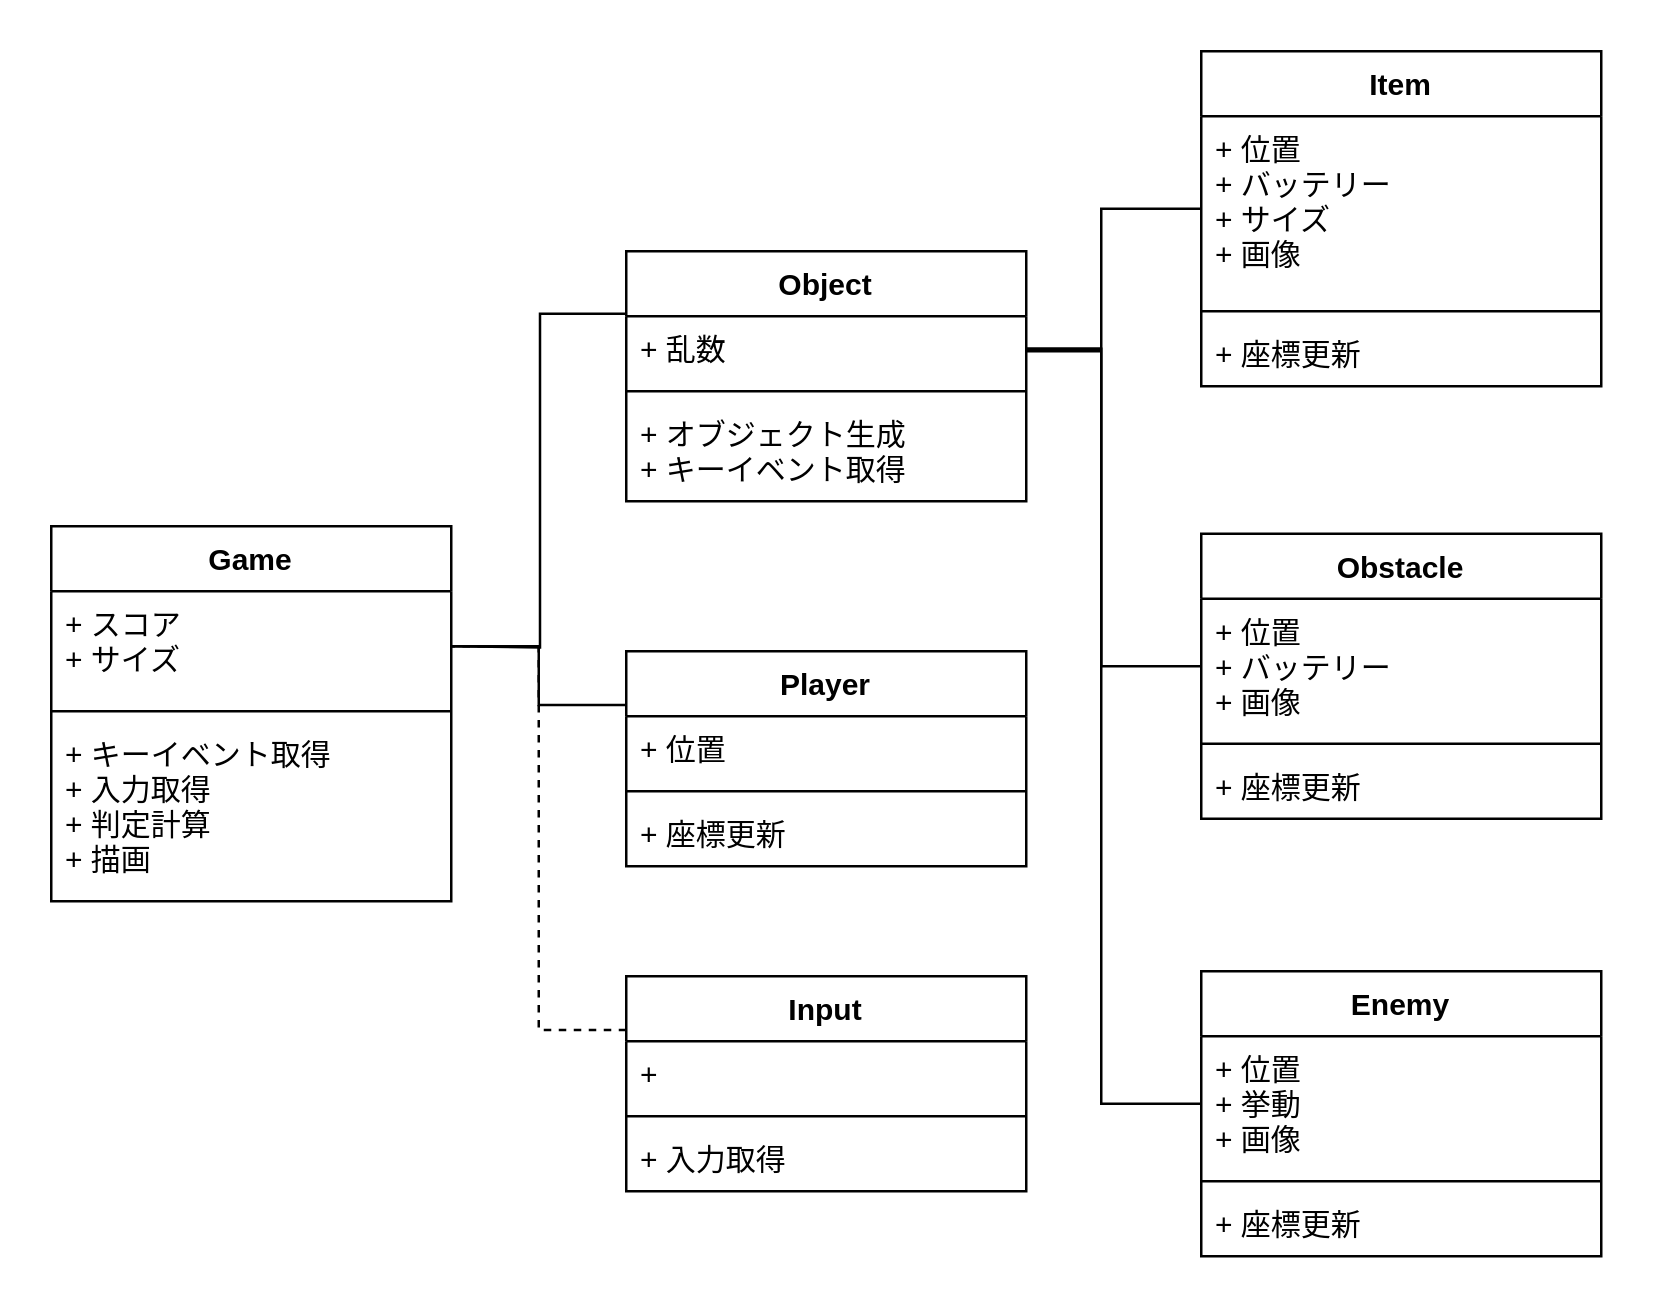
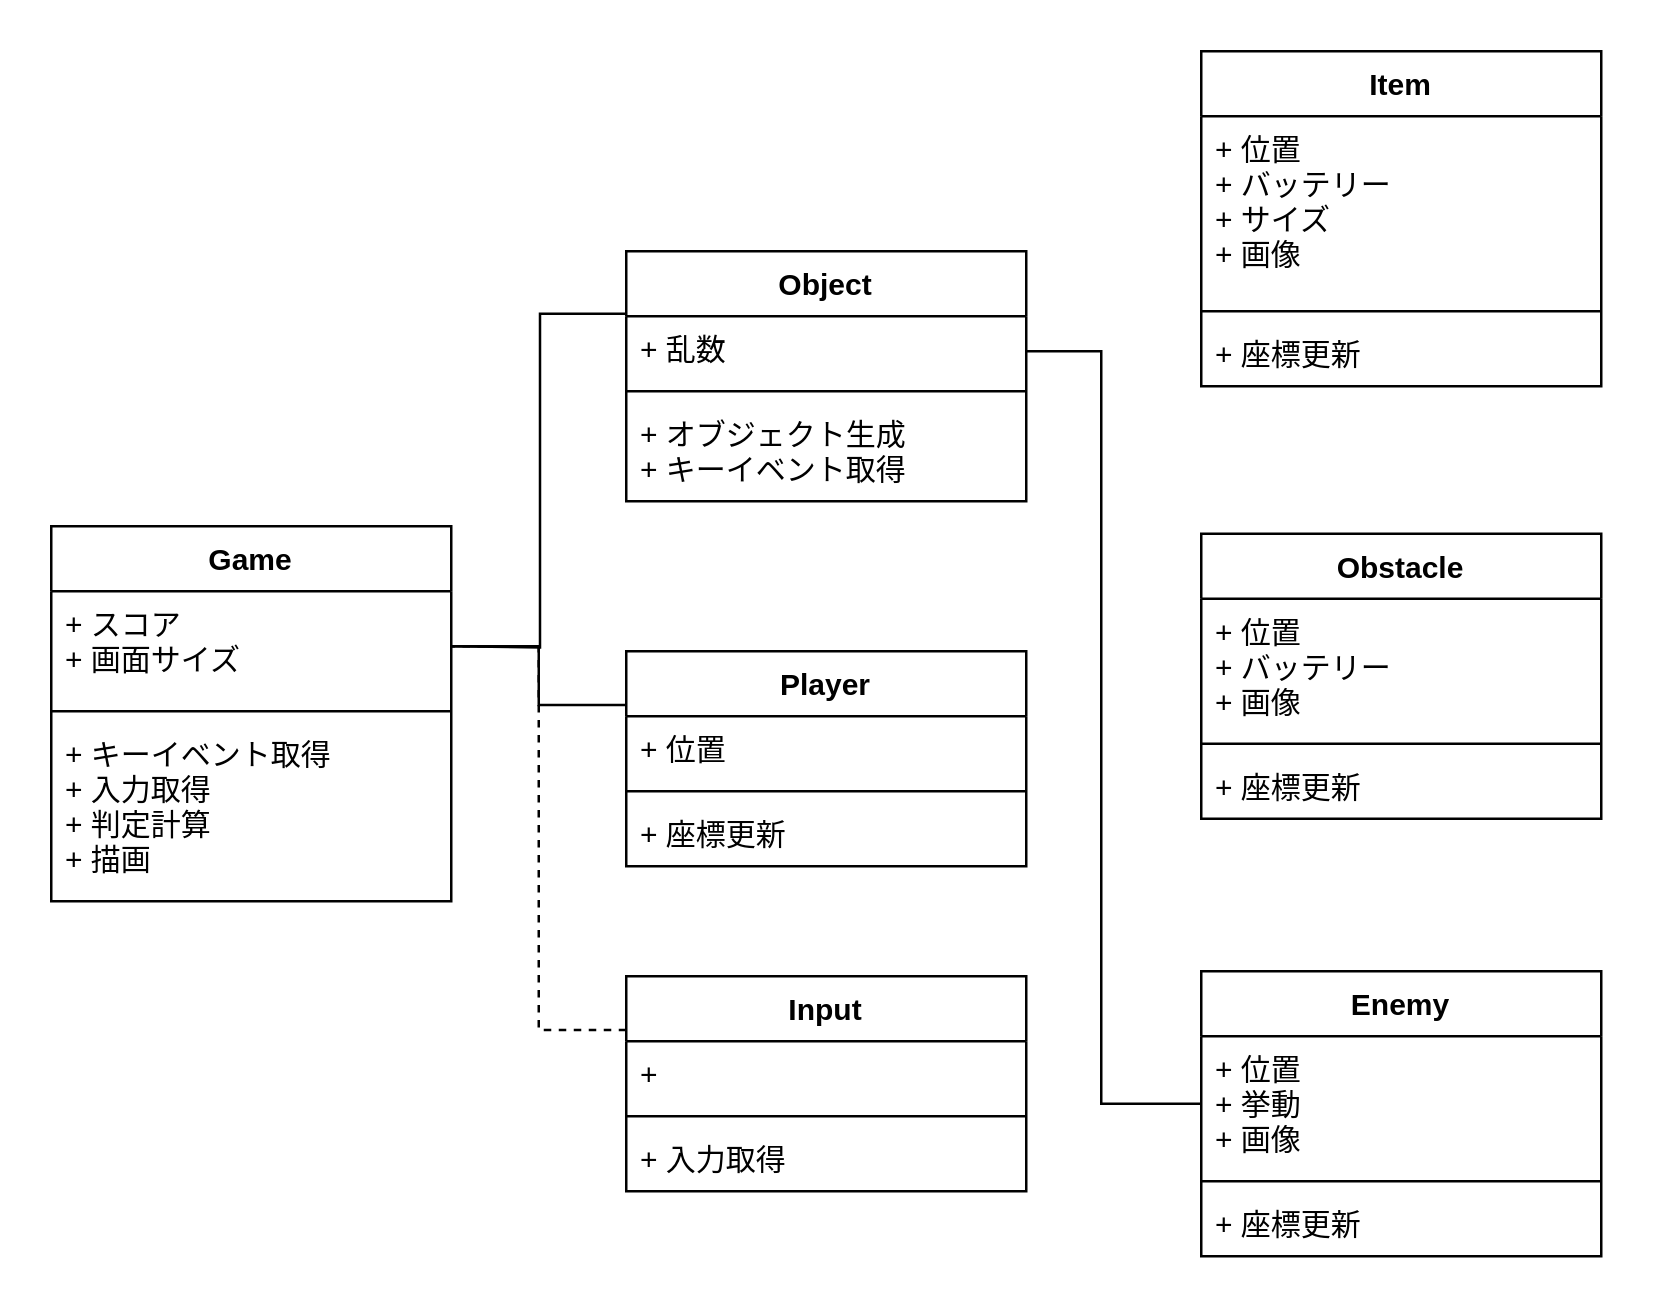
  <mxCell id="0" />
  <mxCell id="1" parent="0" />
  <mxCell id="2" value="Game" style="swimlane;fontStyle=1;align=center;verticalAlign=top;childLayout=stackLayout;horizontal=1;startSize=26;horizontalStack=0;resizeParent=1;resizeParentMax=0;resizeLast=0;collapsible=1;marginBottom=0;" vertex="1" parent="1"><mxGeometry x="20" y="210" width="160" height="150" as="geometry" /></mxCell>
- <mxCell id="3" value="+ スコア&#10;+ サイズ " style="text;strokeColor=none;fillColor=none;align=left;verticalAlign=top;spacingLeft=4;spacingRight=4;overflow=hidden;rotatable=0;points=[[0,0.5],[1,0.5]];portConstraint=eastwest;" vertex="1" parent="2"><mxGeometry y="26" width="160" height="44" as="geometry" /></mxCell>
+ <mxCell id="3" value="+ スコア&#10;+ 画面サイズ " style="text;strokeColor=none;fillColor=none;align=left;verticalAlign=top;spacingLeft=4;spacingRight=4;overflow=hidden;rotatable=0;points=[[0,0.5],[1,0.5]];portConstraint=eastwest;" vertex="1" parent="2"><mxGeometry y="26" width="160" height="44" as="geometry" /></mxCell>
  <mxCell id="4" value="" style="line;strokeWidth=1;fillColor=none;align=left;verticalAlign=middle;spacingTop=-1;spacingLeft=3;spacingRight=3;rotatable=0;labelPosition=right;points=[];portConstraint=eastwest;" vertex="1" parent="2"><mxGeometry y="70" width="160" height="8" as="geometry" /></mxCell>
  <mxCell id="5" value="+ キーイベント取得&#10;+ 入力取得&#10;+ 判定計算&#10;+ 描画" style="text;strokeColor=none;fillColor=none;align=left;verticalAlign=top;spacingLeft=4;spacingRight=4;overflow=hidden;rotatable=0;points=[[0,0.5],[1,0.5]];portConstraint=eastwest;" vertex="1" parent="2"><mxGeometry y="78" width="160" height="72" as="geometry" /></mxCell>
  <mxCell id="6" value="Object" style="swimlane;fontStyle=1;align=center;verticalAlign=top;childLayout=stackLayout;horizontal=1;startSize=26;horizontalStack=0;resizeParent=1;resizeParentMax=0;resizeLast=0;collapsible=1;marginBottom=0;" vertex="1" parent="1"><mxGeometry x="250" y="100" width="160" height="100" as="geometry" /></mxCell>
  <mxCell id="7" value="+ 乱数" style="text;strokeColor=none;fillColor=none;align=left;verticalAlign=top;spacingLeft=4;spacingRight=4;overflow=hidden;rotatable=0;points=[[0,0.5],[1,0.5]];portConstraint=eastwest;" vertex="1" parent="6"><mxGeometry y="26" width="160" height="26" as="geometry" /></mxCell>
  <mxCell id="8" value="" style="line;strokeWidth=1;fillColor=none;align=left;verticalAlign=middle;spacingTop=-1;spacingLeft=3;spacingRight=3;rotatable=0;labelPosition=right;points=[];portConstraint=eastwest;" vertex="1" parent="6"><mxGeometry y="52" width="160" height="8" as="geometry" /></mxCell>
  <mxCell id="9" value="+ オブジェクト生成&#10;+ キーイベント取得" style="text;strokeColor=none;fillColor=none;align=left;verticalAlign=top;spacingLeft=4;spacingRight=4;overflow=hidden;rotatable=0;points=[[0,0.5],[1,0.5]];portConstraint=eastwest;" vertex="1" parent="6"><mxGeometry y="60" width="160" height="40" as="geometry" /></mxCell>
  <mxCell id="10" value="Player" style="swimlane;fontStyle=1;align=center;verticalAlign=top;childLayout=stackLayout;horizontal=1;startSize=26;horizontalStack=0;resizeParent=1;resizeParentMax=0;resizeLast=0;collapsible=1;marginBottom=0;" vertex="1" parent="1"><mxGeometry x="250" y="260" width="160" height="86" as="geometry" /></mxCell>
  <mxCell id="11" value="+ 位置" style="text;strokeColor=none;fillColor=none;align=left;verticalAlign=top;spacingLeft=4;spacingRight=4;overflow=hidden;rotatable=0;points=[[0,0.5],[1,0.5]];portConstraint=eastwest;" vertex="1" parent="10"><mxGeometry y="26" width="160" height="26" as="geometry" /></mxCell>
  <mxCell id="12" value="" style="line;strokeWidth=1;fillColor=none;align=left;verticalAlign=middle;spacingTop=-1;spacingLeft=3;spacingRight=3;rotatable=0;labelPosition=right;points=[];portConstraint=eastwest;" vertex="1" parent="10"><mxGeometry y="52" width="160" height="8" as="geometry" /></mxCell>
  <mxCell id="13" value="+ 座標更新" style="text;strokeColor=none;fillColor=none;align=left;verticalAlign=top;spacingLeft=4;spacingRight=4;overflow=hidden;rotatable=0;points=[[0,0.5],[1,0.5]];portConstraint=eastwest;" vertex="1" parent="10"><mxGeometry y="60" width="160" height="26" as="geometry" /></mxCell>
  <mxCell id="14" style="edgeStyle=orthogonalEdgeStyle;rounded=0;orthogonalLoop=1;jettySize=auto;html=1;exitX=0;exitY=0.25;exitDx=0;exitDy=0;entryX=1;entryY=0.5;entryDx=0;entryDy=0;endArrow=none;endFill=0;dashed=1;" edge="1" parent="1" source="15" target="3"><mxGeometry relative="1" as="geometry" /></mxCell>
  <mxCell id="15" value="Input" style="swimlane;fontStyle=1;align=center;verticalAlign=top;childLayout=stackLayout;horizontal=1;startSize=26;horizontalStack=0;resizeParent=1;resizeParentMax=0;resizeLast=0;collapsible=1;marginBottom=0;" vertex="1" parent="1"><mxGeometry x="250" y="390" width="160" height="86" as="geometry" /></mxCell>
  <mxCell id="16" value="+ " style="text;strokeColor=none;fillColor=none;align=left;verticalAlign=top;spacingLeft=4;spacingRight=4;overflow=hidden;rotatable=0;points=[[0,0.5],[1,0.5]];portConstraint=eastwest;" vertex="1" parent="15"><mxGeometry y="26" width="160" height="26" as="geometry" /></mxCell>
  <mxCell id="17" value="" style="line;strokeWidth=1;fillColor=none;align=left;verticalAlign=middle;spacingTop=-1;spacingLeft=3;spacingRight=3;rotatable=0;labelPosition=right;points=[];portConstraint=eastwest;" vertex="1" parent="15"><mxGeometry y="52" width="160" height="8" as="geometry" /></mxCell>
  <mxCell id="18" value="+ 入力取得" style="text;strokeColor=none;fillColor=none;align=left;verticalAlign=top;spacingLeft=4;spacingRight=4;overflow=hidden;rotatable=0;points=[[0,0.5],[1,0.5]];portConstraint=eastwest;" vertex="1" parent="15"><mxGeometry y="60" width="160" height="26" as="geometry" /></mxCell>
  <mxCell id="19" value="Item" style="swimlane;fontStyle=1;align=center;verticalAlign=top;childLayout=stackLayout;horizontal=1;startSize=26;horizontalStack=0;resizeParent=1;resizeParentMax=0;resizeLast=0;collapsible=1;marginBottom=0;" vertex="1" parent="1"><mxGeometry x="480" y="20" width="160" height="134" as="geometry" /></mxCell>
  <mxCell id="20" value="+ 位置&#10;+ バッテリー&#10;+ サイズ&#10;+ 画像" style="text;strokeColor=none;fillColor=none;align=left;verticalAlign=top;spacingLeft=4;spacingRight=4;overflow=hidden;rotatable=0;points=[[0,0.5],[1,0.5]];portConstraint=eastwest;" vertex="1" parent="19"><mxGeometry y="26" width="160" height="74" as="geometry" /></mxCell>
  <mxCell id="21" value="" style="line;strokeWidth=1;fillColor=none;align=left;verticalAlign=middle;spacingTop=-1;spacingLeft=3;spacingRight=3;rotatable=0;labelPosition=right;points=[];portConstraint=eastwest;" vertex="1" parent="19"><mxGeometry y="100" width="160" height="8" as="geometry" /></mxCell>
  <mxCell id="22" value="+ 座標更新" style="text;strokeColor=none;fillColor=none;align=left;verticalAlign=top;spacingLeft=4;spacingRight=4;overflow=hidden;rotatable=0;points=[[0,0.5],[1,0.5]];portConstraint=eastwest;" vertex="1" parent="19"><mxGeometry y="108" width="160" height="26" as="geometry" /></mxCell>
  <mxCell id="23" value="Obstacle" style="swimlane;fontStyle=1;align=center;verticalAlign=top;childLayout=stackLayout;horizontal=1;startSize=26;horizontalStack=0;resizeParent=1;resizeParentMax=0;resizeLast=0;collapsible=1;marginBottom=0;" vertex="1" parent="1"><mxGeometry x="480" y="213" width="160" height="114" as="geometry" /></mxCell>
  <mxCell id="24" value="+ 位置&#10;+ バッテリー&#10;+ 画像" style="text;strokeColor=none;fillColor=none;align=left;verticalAlign=top;spacingLeft=4;spacingRight=4;overflow=hidden;rotatable=0;points=[[0,0.5],[1,0.5]];portConstraint=eastwest;" vertex="1" parent="23"><mxGeometry y="26" width="160" height="54" as="geometry" /></mxCell>
  <mxCell id="25" value="" style="line;strokeWidth=1;fillColor=none;align=left;verticalAlign=middle;spacingTop=-1;spacingLeft=3;spacingRight=3;rotatable=0;labelPosition=right;points=[];portConstraint=eastwest;" vertex="1" parent="23"><mxGeometry y="80" width="160" height="8" as="geometry" /></mxCell>
  <mxCell id="26" value="+ 座標更新" style="text;strokeColor=none;fillColor=none;align=left;verticalAlign=top;spacingLeft=4;spacingRight=4;overflow=hidden;rotatable=0;points=[[0,0.5],[1,0.5]];portConstraint=eastwest;" vertex="1" parent="23"><mxGeometry y="88" width="160" height="26" as="geometry" /></mxCell>
  <mxCell id="27" value="Enemy" style="swimlane;fontStyle=1;align=center;verticalAlign=top;childLayout=stackLayout;horizontal=1;startSize=26;horizontalStack=0;resizeParent=1;resizeParentMax=0;resizeLast=0;collapsible=1;marginBottom=0;" vertex="1" parent="1"><mxGeometry x="480" y="388" width="160" height="114" as="geometry" /></mxCell>
  <mxCell id="28" value="+ 位置&#10;+ 挙動&#10;+ 画像" style="text;strokeColor=none;fillColor=none;align=left;verticalAlign=top;spacingLeft=4;spacingRight=4;overflow=hidden;rotatable=0;points=[[0,0.5],[1,0.5]];portConstraint=eastwest;" vertex="1" parent="27"><mxGeometry y="26" width="160" height="54" as="geometry" /></mxCell>
  <mxCell id="29" value="" style="line;strokeWidth=1;fillColor=none;align=left;verticalAlign=middle;spacingTop=-1;spacingLeft=3;spacingRight=3;rotatable=0;labelPosition=right;points=[];portConstraint=eastwest;" vertex="1" parent="27"><mxGeometry y="80" width="160" height="8" as="geometry" /></mxCell>
  <mxCell id="30" value="+ 座標更新" style="text;strokeColor=none;fillColor=none;align=left;verticalAlign=top;spacingLeft=4;spacingRight=4;overflow=hidden;rotatable=0;points=[[0,0.5],[1,0.5]];portConstraint=eastwest;" vertex="1" parent="27"><mxGeometry y="88" width="160" height="26" as="geometry" /></mxCell>
  <mxCell id="31" style="edgeStyle=orthogonalEdgeStyle;rounded=0;orthogonalLoop=1;jettySize=auto;html=1;entryX=0;entryY=0.25;entryDx=0;entryDy=0;endArrow=none;endFill=0;" edge="1" parent="1" target="6"><mxGeometry relative="1" as="geometry"><mxPoint x="180" y="258" as="sourcePoint" /></mxGeometry></mxCell>
  <mxCell id="32" style="edgeStyle=orthogonalEdgeStyle;rounded=0;orthogonalLoop=1;jettySize=auto;html=1;exitX=1;exitY=0.5;exitDx=0;exitDy=0;entryX=0;entryY=0.25;entryDx=0;entryDy=0;endArrow=none;endFill=0;" edge="1" parent="1" source="3" target="10"><mxGeometry relative="1" as="geometry" /></mxCell>
- <mxCell id="33" style="edgeStyle=orthogonalEdgeStyle;rounded=0;orthogonalLoop=1;jettySize=auto;html=1;exitX=0;exitY=0.5;exitDx=0;exitDy=0;entryX=1;entryY=0.5;entryDx=0;entryDy=0;endArrow=none;endFill=0;" edge="1" parent="1" source="24" target="7"><mxGeometry relative="1" as="geometry"><Array as="points"><mxPoint x="440" y="266" /><mxPoint x="440" y="139" /></Array></mxGeometry></mxCell>
- <mxCell id="34" style="edgeStyle=orthogonalEdgeStyle;rounded=0;orthogonalLoop=1;jettySize=auto;html=1;exitX=0;exitY=0.5;exitDx=0;exitDy=0;entryX=1;entryY=0.5;entryDx=0;entryDy=0;endArrow=none;endFill=0;" edge="1" parent="1" source="20" target="7"><mxGeometry relative="1" as="geometry"><Array as="points"><mxPoint x="440" y="83" /><mxPoint x="440" y="139" /></Array></mxGeometry></mxCell>
  <mxCell id="35" style="edgeStyle=orthogonalEdgeStyle;rounded=0;orthogonalLoop=1;jettySize=auto;html=1;exitX=0;exitY=0.5;exitDx=0;exitDy=0;endArrow=none;endFill=0;" edge="1" parent="1" source="28"><mxGeometry relative="1" as="geometry"><mxPoint x="410" y="140" as="targetPoint" /><Array as="points"><mxPoint x="440" y="441" /><mxPoint x="440" y="140" /></Array></mxGeometry></mxCell>
